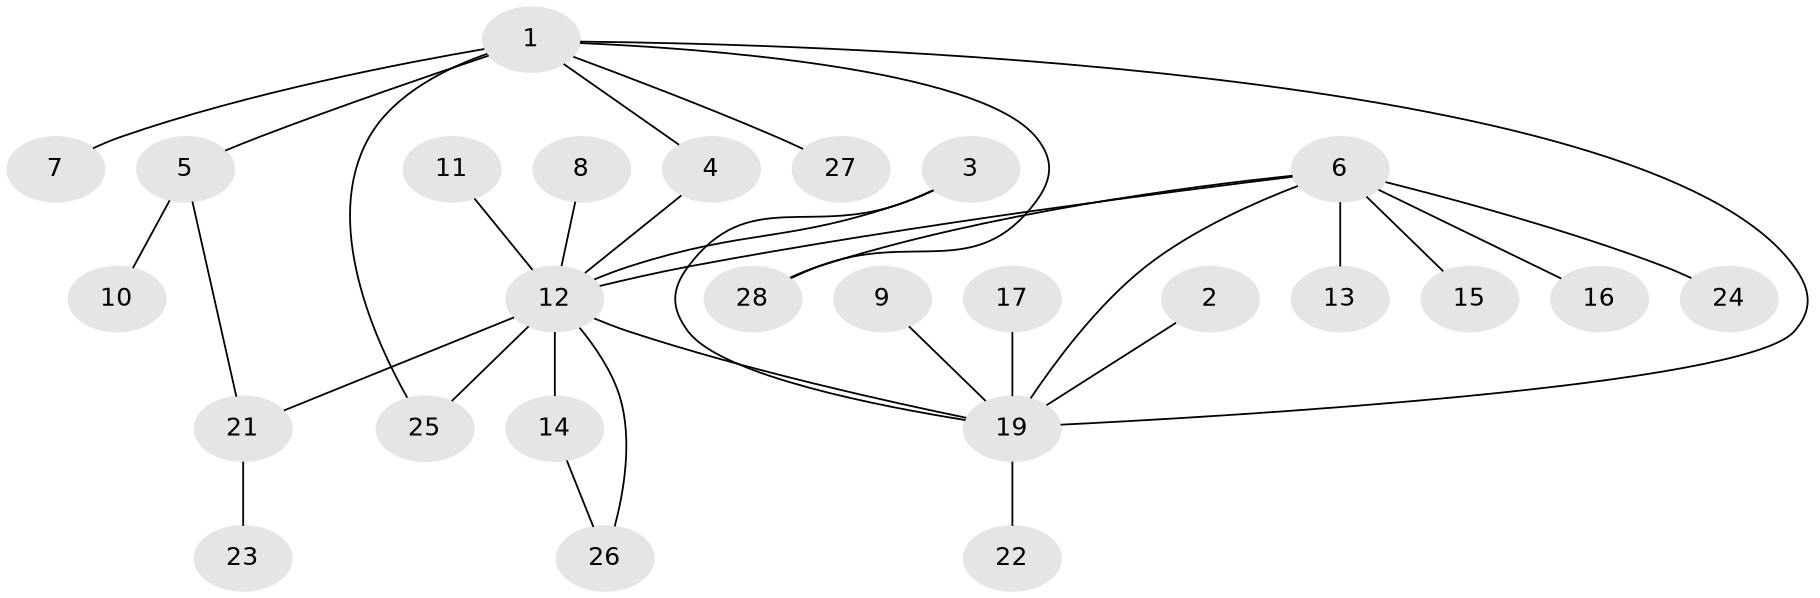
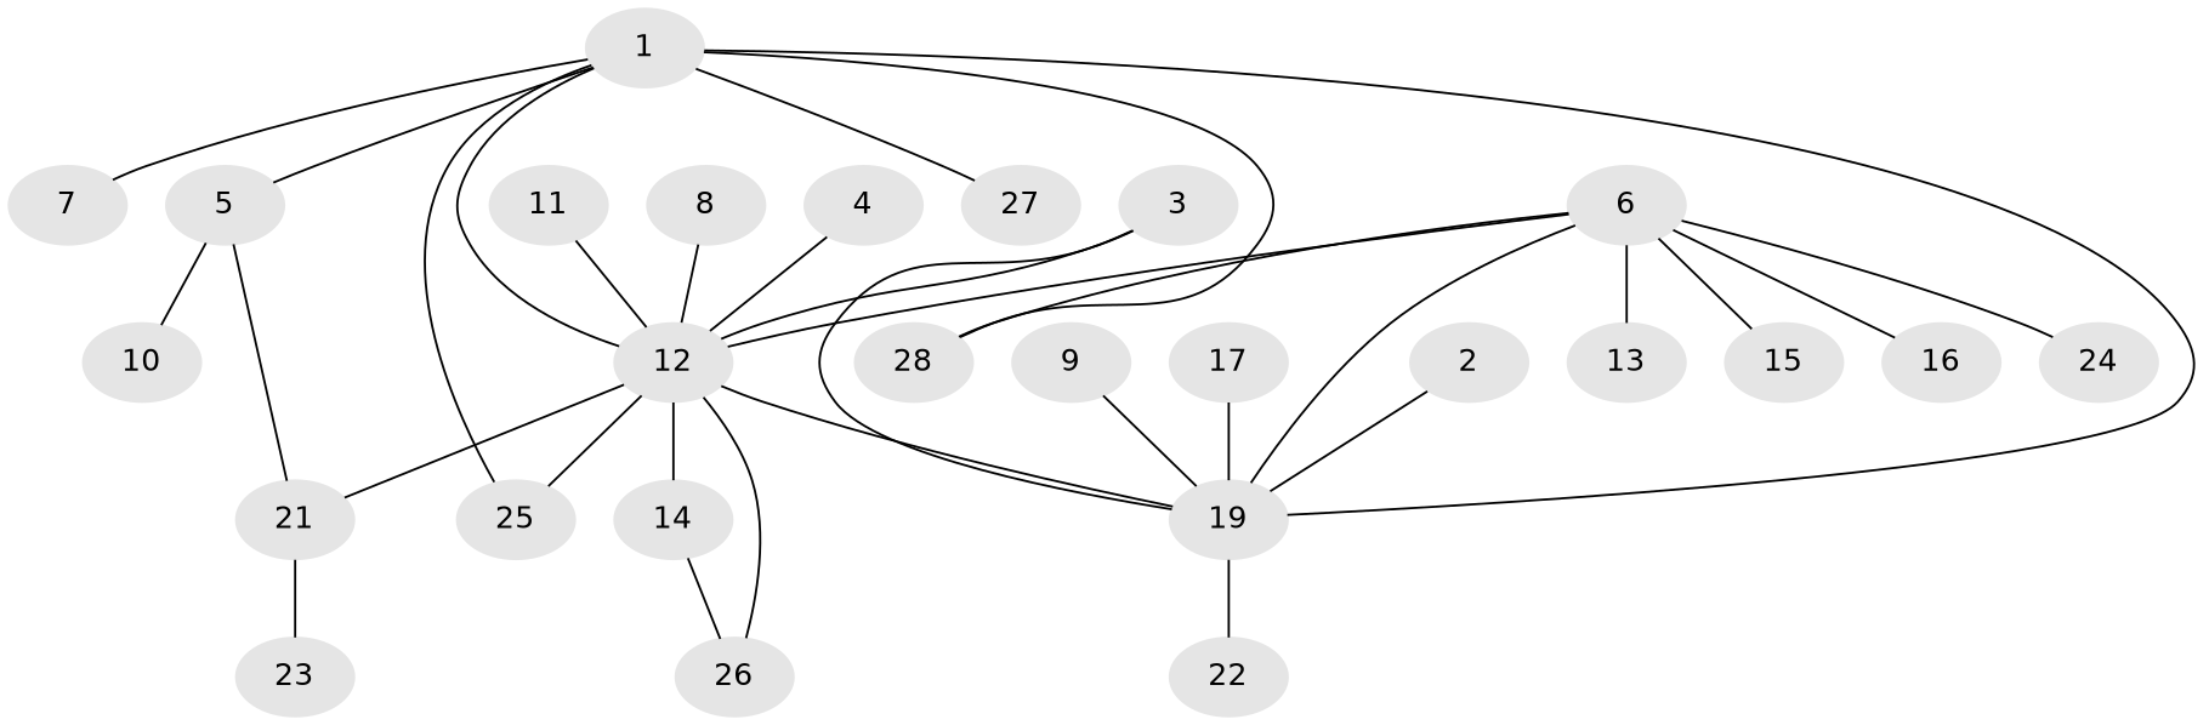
  graph {
    fontname="DejaVu Sans"
    node [color=gray90 fontname="DejaVu Sans" style=filled]
    edge [fontname="DejaVu Sans" weight=1.0]
    1
    5
    7
    12
    19
    25
    27
    28
    10
    21
    14
    26
    22
    2
    3
    4
    23
    6
    13
    15
    16
    24
    8
    9
    11
    17
    1 -- 5
    1 -- 7
-   1 -- 4
+   1 -- 12
    1 -- 19
    1 -- 25
    1 -- 27
    1 -- 28
    5 -- 10
    5 -- 21
    12 -- 19
    12 -- 25 [weight=2.0]
    12 -- 21
    12 -- 14
    12 -- 26
    19 -- 22
    21 -- 23
    14 -- 26
    2 -- 19
    3 -- 12
    3 -- 19
    4 -- 12
    6 -- 12
    6 -- 19
    6 -- 28
    6 -- 13
    6 -- 15
    6 -- 16
    6 -- 24
    8 -- 12
    9 -- 19
    11 -- 12
    17 -- 19
  }
